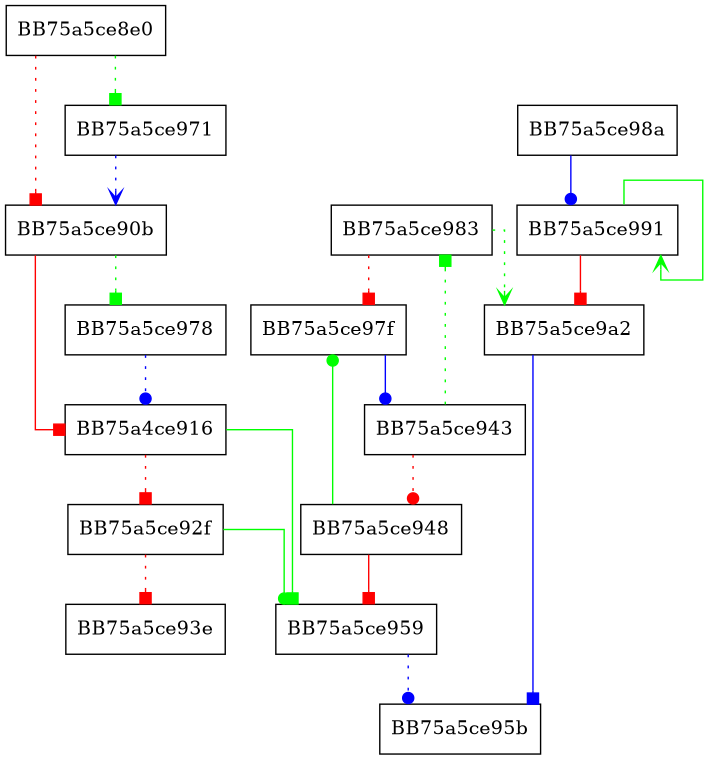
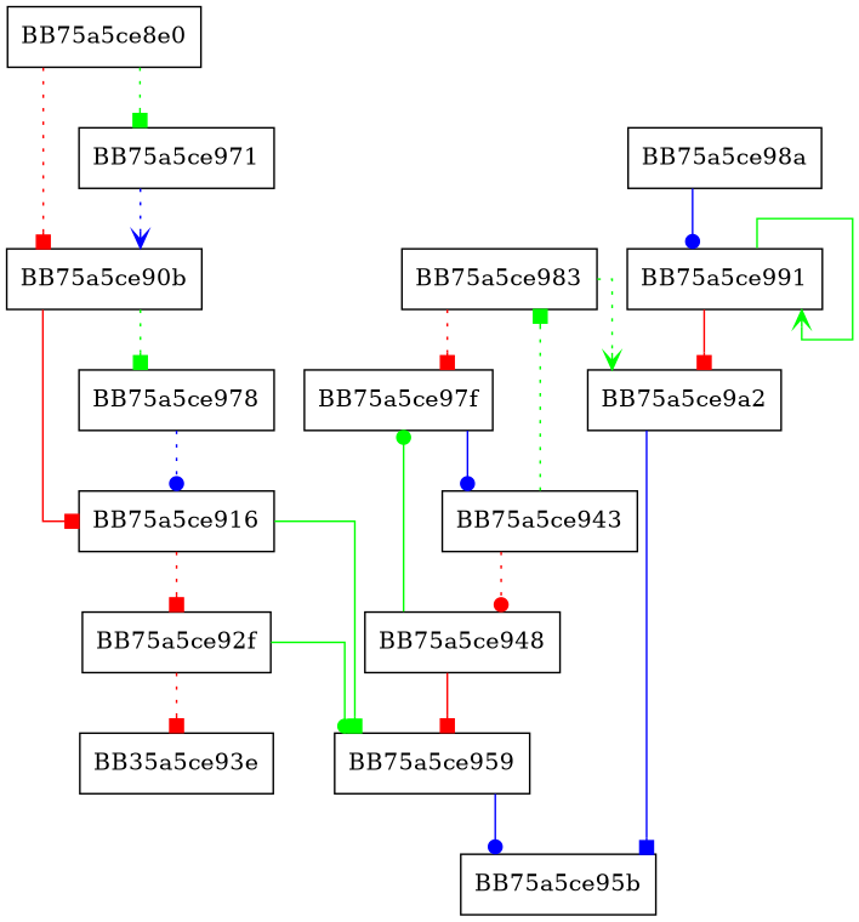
  digraph {
    splines=ortho
    node [shape=box]
    edge [arrowhead=box color=green style=dotted]
    BB75a5ce8e0
    BB75a5ce971
    BB75a5ce90b
    BB75a5ce978
-   BB75a5ce916 [label=BB75a4ce916]
+   BB75a5ce916
    BB75a5ce959
    BB75a5ce92f
    BB75a5ce95b
-   BB75a5ce93e
+   BB75a5ce93e [label=BB35a5ce93e]
    BB75a5ce943
    BB75a5ce983
    BB75a5ce948
    BB75a5ce9a2
    BB75a5ce97f
    BB75a5ce98a
    BB75a5ce991
    BB75a5ce8e0 -> BB75a5ce971
    BB75a5ce8e0 -> BB75a5ce90b [color=red]
    BB75a5ce971 -> BB75a5ce90b [arrowhead=vee color=blue]
    BB75a5ce90b -> BB75a5ce978
    BB75a5ce90b -> BB75a5ce916 [color=red style=solid]
    BB75a5ce978 -> BB75a5ce916 [arrowhead=dot color=blue]
    BB75a5ce916 -> BB75a5ce959 [style=solid]
    BB75a5ce916 -> BB75a5ce92f [color=red]
-   BB75a5ce959 -> BB75a5ce95b [arrowhead=dot color=blue]
+   BB75a5ce959 -> BB75a5ce95b [arrowhead=dot color=blue style=solid]
    BB75a5ce92f -> BB75a5ce959 [arrowhead=dot style=solid]
    BB75a5ce92f -> BB75a5ce93e [color=red]
    BB75a5ce943 -> BB75a5ce983
    BB75a5ce943 -> BB75a5ce948 [arrowhead=dot color=red]
    BB75a5ce983 -> BB75a5ce9a2 [arrowhead=vee]
    BB75a5ce983 -> BB75a5ce97f [color=red]
    BB75a5ce948 -> BB75a5ce959 [color=red style=solid]
    BB75a5ce948 -> BB75a5ce97f [arrowhead=dot style=solid]
    BB75a5ce9a2 -> BB75a5ce95b [color=blue style=solid]
    BB75a5ce97f -> BB75a5ce943 [arrowhead=dot color=blue style=solid]
    BB75a5ce98a -> BB75a5ce991 [arrowhead=dot color=blue style=solid]
    BB75a5ce991 -> BB75a5ce9a2 [color=red style=solid]
    BB75a5ce991 -> BB75a5ce991 [arrowhead=vee style=solid]
  }
